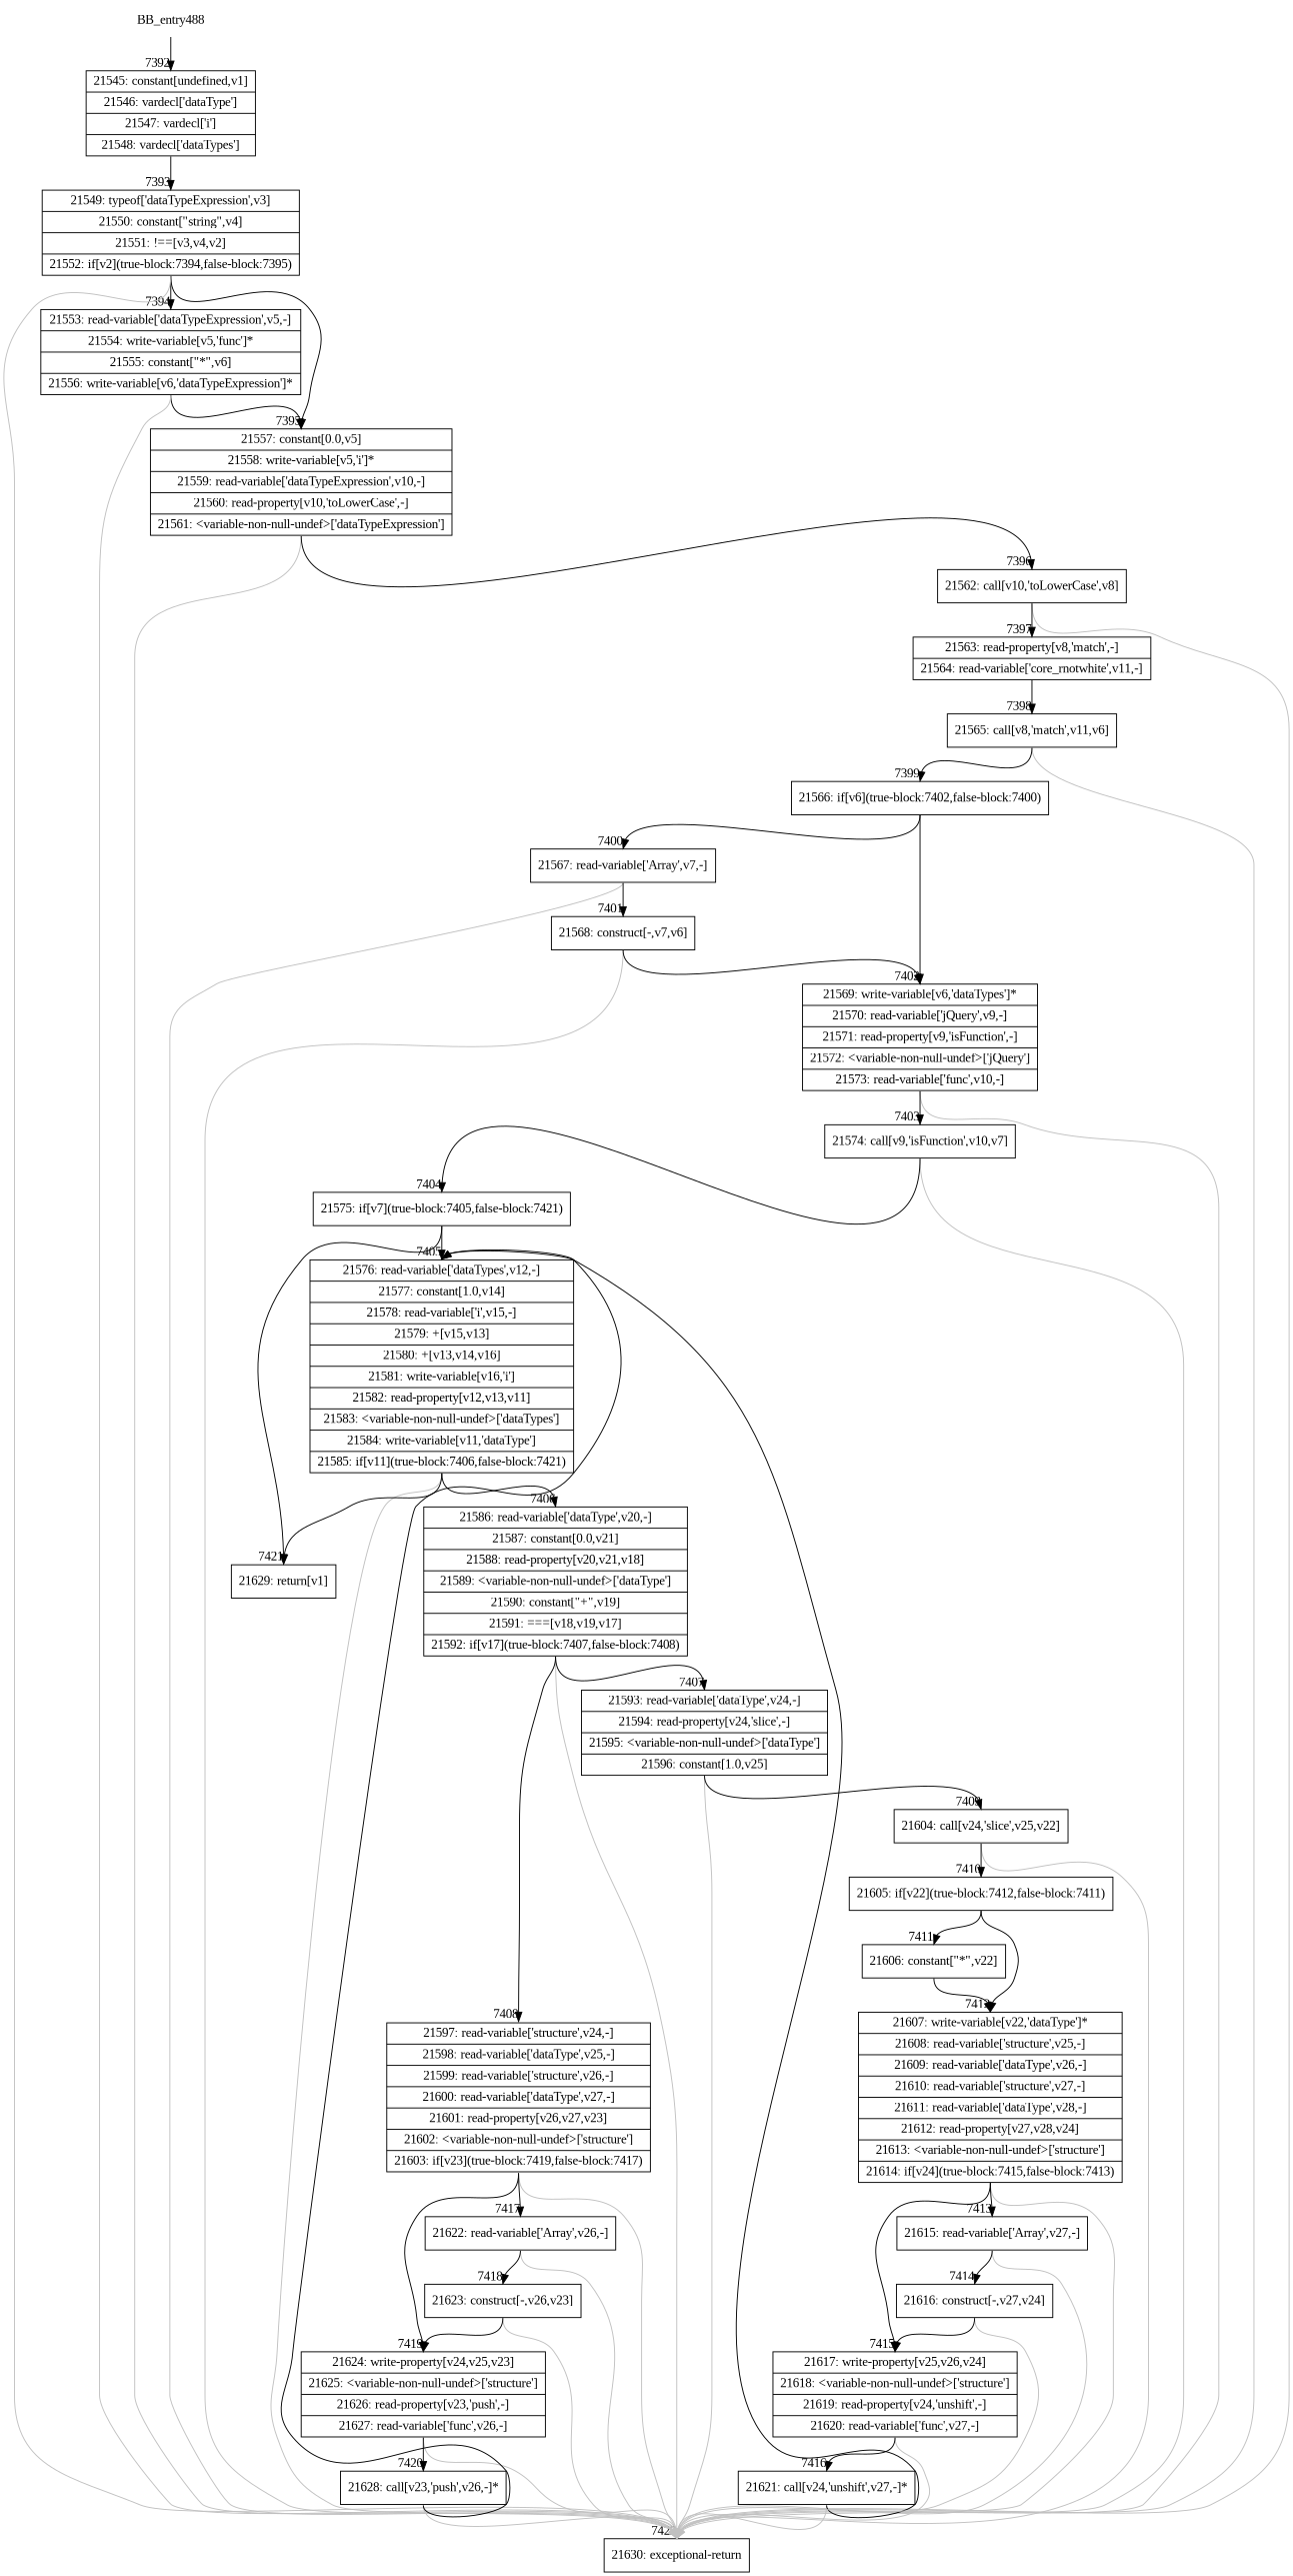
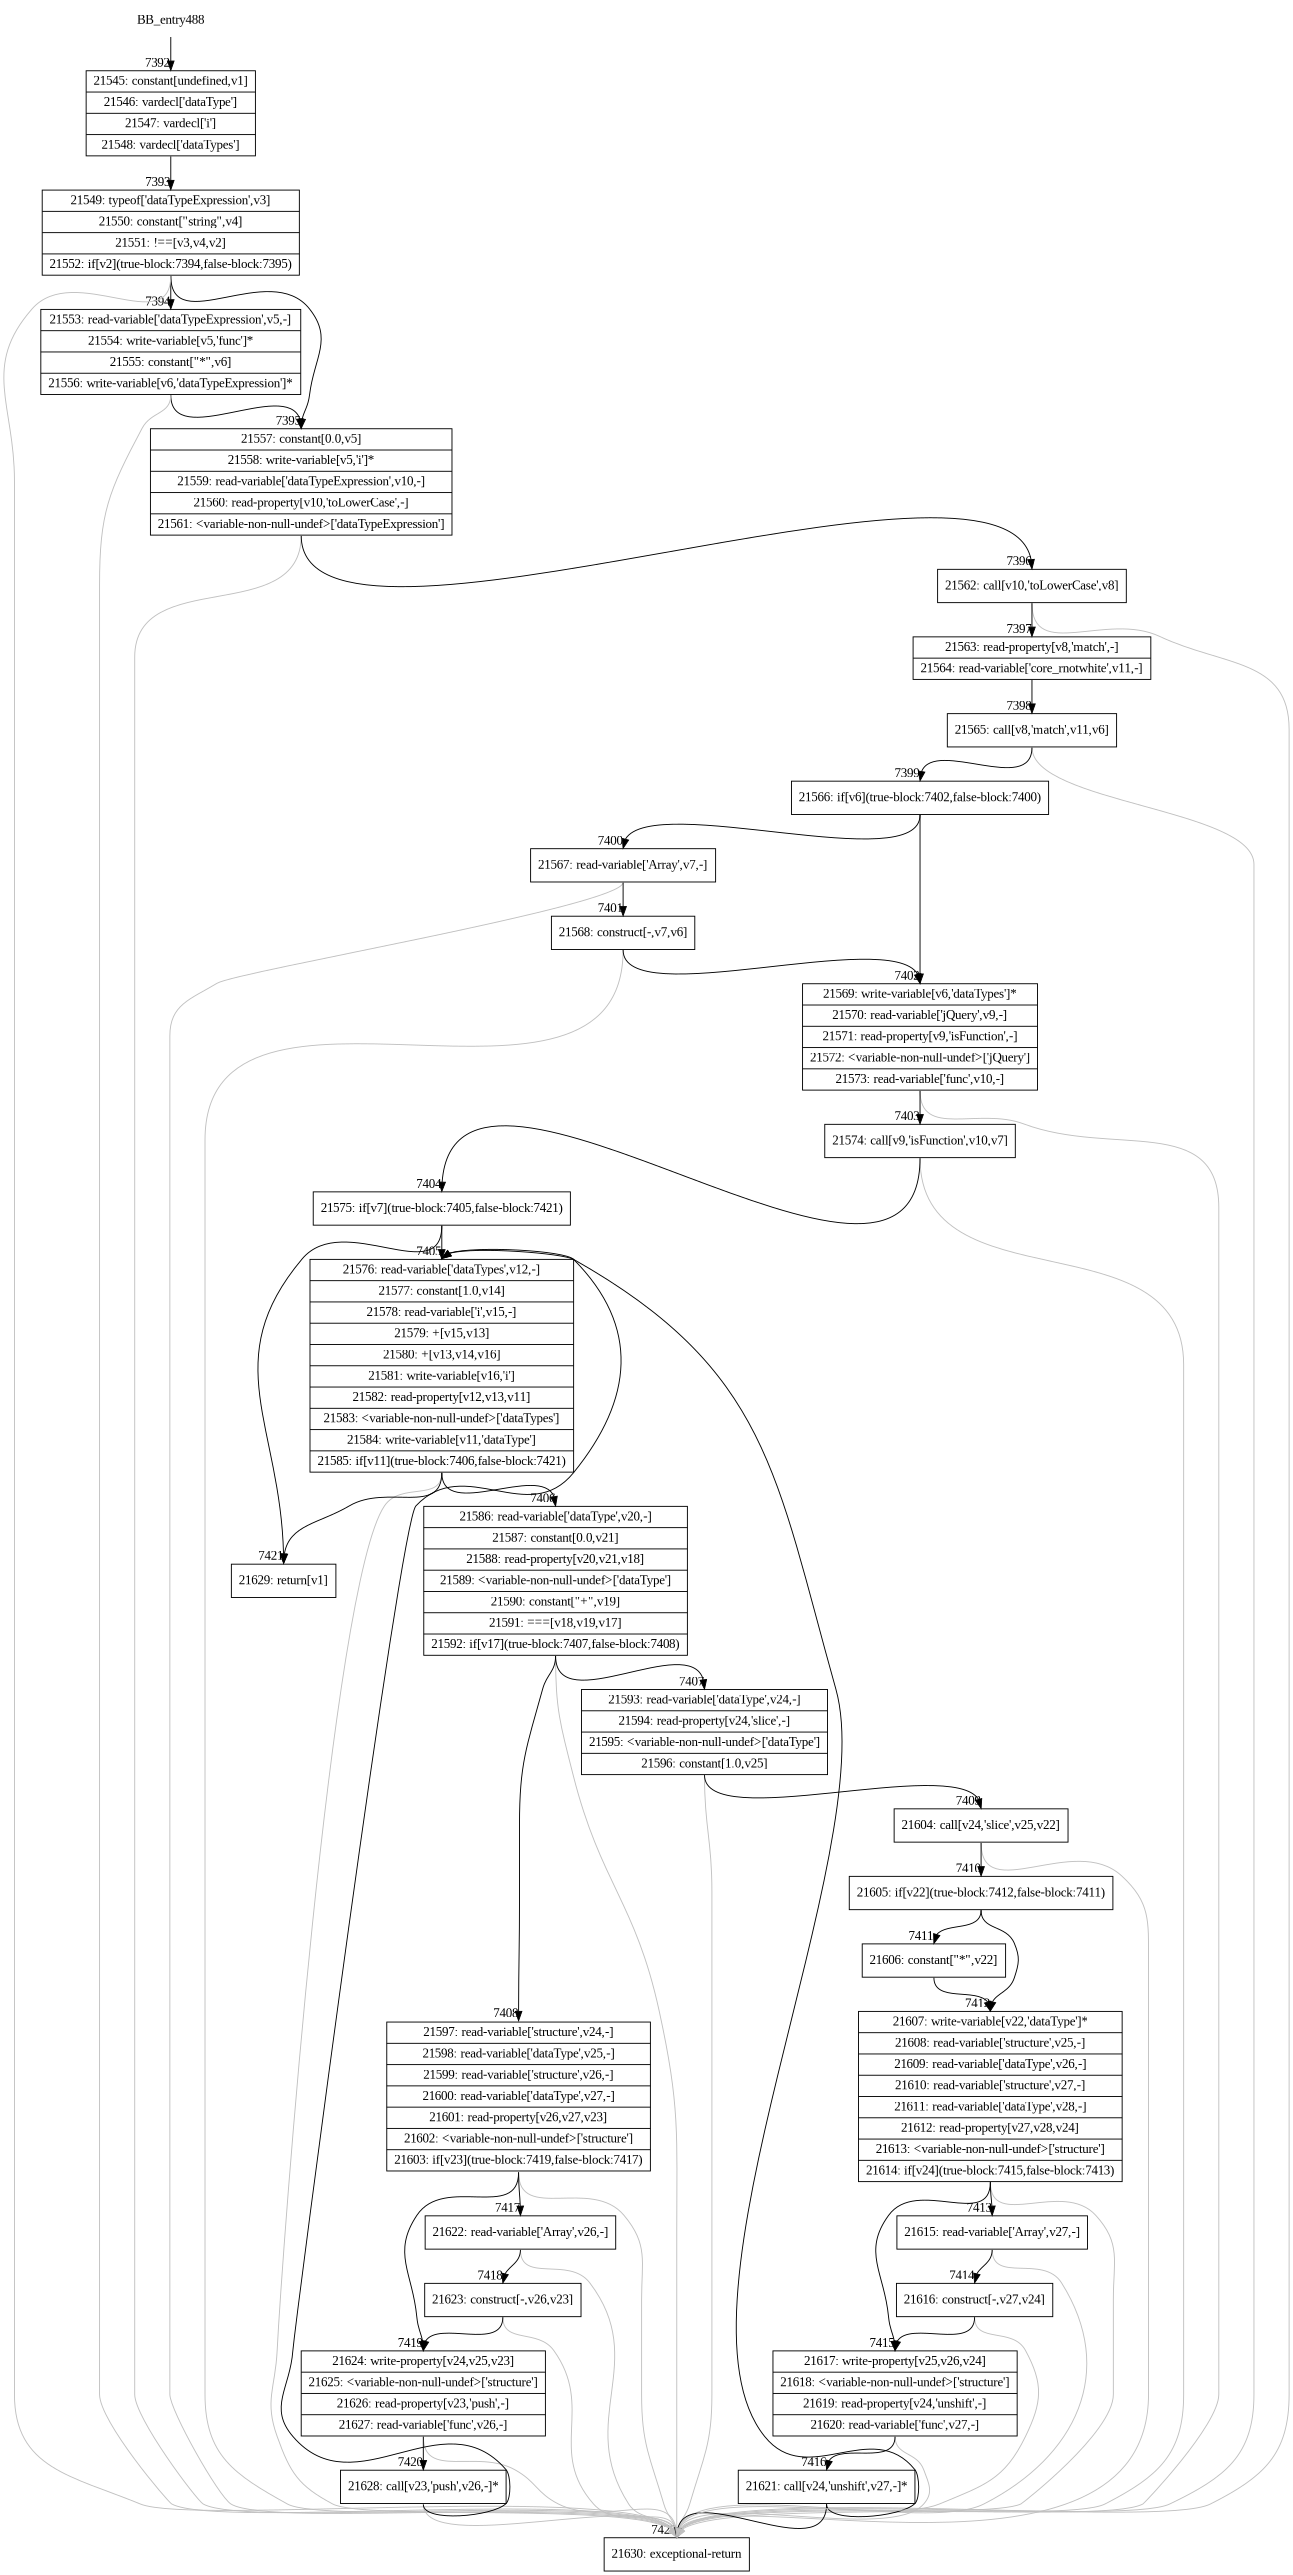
  digraph {
    fontname="Liberation Serif"
    rankdir=TD
    node [fontname="Liberation Serif" shape=record]
    edge [fontname="Liberation Serif" headport=n tailport=s]
    n1 [label=BB_entry488 shape=none]
    n2 [label="{21545: constant[undefined,v1]|21546: vardecl['dataType']|21547: vardecl['i']|21548: vardecl['dataTypes']}"]
    n3 [label="{21549: typeof['dataTypeExpression',v3]|21550: constant[\"string\",v4]|21551: !==[v3,v4,v2]|21552: if[v2](true-block:7394,false-block:7395)}"]
    n4 [label="{21553: read-variable['dataTypeExpression',v5,-]|21554: write-variable[v5,'func']*|21555: constant[\"*\",v6]|21556: write-variable[v6,'dataTypeExpression']*}"]
    n5 [label="{21557: constant[0.0,v5]|21558: write-variable[v5,'i']*|21559: read-variable['dataTypeExpression',v10,-]|21560: read-property[v10,'toLowerCase',-]|21561: \<variable-non-null-undef\>['dataTypeExpression']}"]
    n6 [label="{21630: exceptional-return}"]
    n7 [label="{21562: call[v10,'toLowerCase',v8]}"]
    n8 [label="{21563: read-property[v8,'match',-]|21564: read-variable['core_rnotwhite',v11,-]}"]
    n9 [label="{21565: call[v8,'match',v11,v6]}"]
    n10 [label="{21566: if[v6](true-block:7402,false-block:7400)}"]
    n11 [label="{21569: write-variable[v6,'dataTypes']*|21570: read-variable['jQuery',v9,-]|21571: read-property[v9,'isFunction',-]|21572: \<variable-non-null-undef\>['jQuery']|21573: read-variable['func',v10,-]}"]
    n12 [label="{21567: read-variable['Array',v7,-]}"]
    n13 [label="{21574: call[v9,'isFunction',v10,v7]}"]
    n14 [label="{21568: construct[-,v7,v6]}"]
    n15 [label="{21575: if[v7](true-block:7405,false-block:7421)}"]
    n16 [label="{21576: read-variable['dataTypes',v12,-]|21577: constant[1.0,v14]|21578: read-variable['i',v15,-]|21579: +[v15,v13]|21580: +[v13,v14,v16]|21581: write-variable[v16,'i']|21582: read-property[v12,v13,v11]|21583: \<variable-non-null-undef\>['dataTypes']|21584: write-variable[v11,'dataType']|21585: if[v11](true-block:7406,false-block:7421)}"]
    n17 [label="{21629: return[v1]}"]
    n18 [label="{21586: read-variable['dataType',v20,-]|21587: constant[0.0,v21]|21588: read-property[v20,v21,v18]|21589: \<variable-non-null-undef\>['dataType']|21590: constant[\"+\",v19]|21591: ===[v18,v19,v17]|21592: if[v17](true-block:7407,false-block:7408)}"]
    n19 [label="{21593: read-variable['dataType',v24,-]|21594: read-property[v24,'slice',-]|21595: \<variable-non-null-undef\>['dataType']|21596: constant[1.0,v25]}"]
    n20 [label="{21597: read-variable['structure',v24,-]|21598: read-variable['dataType',v25,-]|21599: read-variable['structure',v26,-]|21600: read-variable['dataType',v27,-]|21601: read-property[v26,v27,v23]|21602: \<variable-non-null-undef\>['structure']|21603: if[v23](true-block:7419,false-block:7417)}"]
    n21 [label="{21604: call[v24,'slice',v25,v22]}"]
    n22 [label="{21624: write-property[v24,v25,v23]|21625: \<variable-non-null-undef\>['structure']|21626: read-property[v23,'push',-]|21627: read-variable['func',v26,-]}"]
    n23 [label="{21622: read-variable['Array',v26,-]}"]
    n24 [label="{21605: if[v22](true-block:7412,false-block:7411)}"]
    n25 [label="{21628: call[v23,'push',v26,-]*}"]
    n26 [label="{21623: construct[-,v26,v23]}"]
    n27 [label="{21607: write-variable[v22,'dataType']*|21608: read-variable['structure',v25,-]|21609: read-variable['dataType',v26,-]|21610: read-variable['structure',v27,-]|21611: read-variable['dataType',v28,-]|21612: read-property[v27,v28,v24]|21613: \<variable-non-null-undef\>['structure']|21614: if[v24](true-block:7415,false-block:7413)}"]
    n28 [label="{21606: constant[\"*\",v22]}"]
    n29 [label="{21617: write-property[v25,v26,v24]|21618: \<variable-non-null-undef\>['structure']|21619: read-property[v24,'unshift',-]|21620: read-variable['func',v27,-]}"]
    n30 [label="{21615: read-variable['Array',v27,-]}"]
    n31 [label="{21621: call[v24,'unshift',v27,-]*}"]
    n32 [label="{21616: construct[-,v27,v24]}"]
    n1 -> n2 [headlabel="    7392"]
    n2 -> n3 [headlabel="      7393"]
    n3 -> n4 [headlabel="      7394"]
    n3 -> n5 [headlabel="      7395"]
    n3 -> n6 [color=gray headlabel="      7422"]
    n4 -> n5
    n4 -> n6 [color=gray]
    n5 -> n6 [color=gray]
    n5 -> n7 [headlabel="      7396"]
    n7 -> n6 [color=gray]
    n7 -> n8 [headlabel="      7397"]
    n8 -> n9 [headlabel="      7398"]
    n9 -> n6 [color=gray]
    n9 -> n10 [headlabel="      7399"]
    n10 -> n11 [headlabel="      7402"]
    n10 -> n12 [headlabel="      7400"]
    n11 -> n6 [color=gray]
    n11 -> n13 [headlabel="      7403"]
    n12 -> n6 [color=gray]
    n12 -> n14 [headlabel="      7401"]
    n13 -> n6 [color=gray]
    n13 -> n15 [headlabel="      7404"]
    n14 -> n6 [color=gray]
    n14 -> n11
    n15 -> n16 [headlabel="      7405"]
    n15 -> n17 [headlabel="      7421"]
    n16 -> n6 [color=gray]
    n16 -> n17
    n16 -> n18 [headlabel="      7406"]
    n18 -> n6 [color=gray]
    n18 -> n19 [headlabel="      7407"]
    n18 -> n20 [headlabel="      7408"]
    n19 -> n6 [color=gray]
    n19 -> n21 [headlabel="      7409"]
    n20 -> n6 [color=gray]
    n20 -> n22 [headlabel="      7419"]
    n20 -> n23 [headlabel="      7417"]
    n21 -> n6 [color=gray]
    n21 -> n24 [headlabel="      7410"]
    n22 -> n6 [color=gray]
    n22 -> n25 [headlabel="      7420"]
    n23 -> n6 [color=gray]
    n23 -> n26 [headlabel="      7418"]
    n24 -> n27 [headlabel="      7412"]
    n24 -> n28 [headlabel="      7411"]
    n25 -> n6 [color=gray]
    n25 -> n16
    n26 -> n6 [color=gray]
    n26 -> n22
    n27 -> n6 [color=gray]
    n27 -> n29 [headlabel="      7415"]
    n27 -> n30 [headlabel="      7413"]
    n28 -> n27
    n29 -> n6 [color=gray]
    n29 -> n31 [headlabel="      7416"]
    n30 -> n6 [color=gray]
    n30 -> n32 [headlabel="      7414"]
-   n31 -> n6 [color=gray]
+   n31 -> n6 [color=black]
    n31 -> n16
    n32 -> n6 [color=gray]
    n32 -> n29
  }
